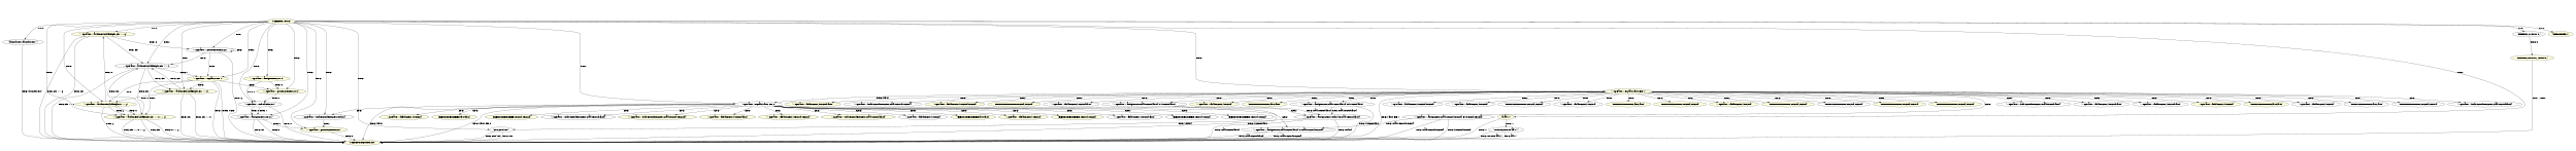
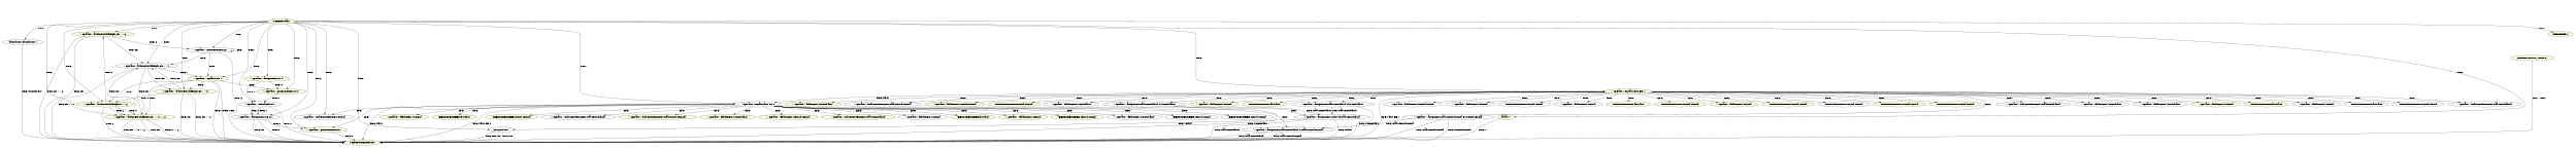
  digraph {
    node [fillcolor=lightyellow style=filled]
-   n1 [label="(METHOD,return)"]
+   n1 [label="(METHOD,main)"]
    n2 [fillcolor=white label="(lil_codi_vert,lil_codi_vert())"]
    n3 [label="(<operator>.assignment,n = 0)"]
    n4 [label="(<operator>.arithmeticShiftRight,cin >> q)"]
    n5 [label="(IDENTIFIER,v,)"]
    n6 [fillcolor=white label="(<operator>.assignment,x = n-1)"]
    n7 [fillcolor=white label="(cout,cout(res))"]
    n8 [fillcolor=white label="(<operator>.postDecrement,q--)"]
-   n9 [fillcolor=white label="(LITERAL,0,return 0;)"]
    n10 [fillcolor=white label="(<operator>.arithmeticShiftRight,cin >> t)"]
    n11 [label="(<operator>.equals,i.first == 1)"]
-   n12 [label="(lil,all(v))"]
+   n12 [label="(all,all(v))"]
    n13 [fillcolor=white label="(<operator>.subtraction,n-1)"]
    n14 [fillcolor=white label="(<operator>.equals,i.first == 2)"]
    n15 [label="(<operator>.equals,t == 1)"]
    n16 [label="(<operator>.arithmeticShiftRight,cin >> x)"]
    n17 [label="(<operator>.postIncrement,n++)"]
    n18 [label="(<operator>.arithmeticShiftRight,cin >> x >> y)"]
    n19 [label="(<operator>.arithmeticShiftRight,x >> y)"]
    n20 [label="(<operator>.postDecrement,x--)"]
    n21 [fillcolor=white label="(<operator>.indirectIndexAccess,res[x--])"]
    n22 [label="(METHOD_RETURN,int)"]
    n23 [label="(RETURN,return 0;,return 0;)"]
    n24 [fillcolor=white label="(<operator>.assignment,ma[i.second.first] = i.second.first)"]
    n25 [fillcolor=white label="(<operator>.assignment,ma[i.second.first] = i.second.first)"]
    n26 [fillcolor=white label="(<operator>.assignment,ma[i.second.second] = i.second.second)"]
    n27 [fillcolor=white label="(<operator>.indirectIndexAccess,ma[i.second.first])"]
    n28 [fillcolor=white label="(<operator>.fieldAccess,i.second.first)"]
    n29 [fillcolor=white label="(<operator>.fieldAccess,i.second.first)"]
    n30 [label="(<operator>.fieldAccess,i.second)"]
    n31 [label="(FIELD_IDENTIFIER,first,first)"]
    n32 [fillcolor=white label="(<operator>.fieldAccess,i.second)"]
    n33 [fillcolor=white label="(FIELD_IDENTIFIER,first,first)"]
    n34 [fillcolor=white label="(FIELD_IDENTIFIER,second,second)"]
    n35 [fillcolor=white label="(<operator>.indirectIndexAccess,ma[i.second.first])"]
    n36 [label="(<operator>.fieldAccess,i.second.first)"]
    n37 [fillcolor=white label="(<operator>.indirectIndexAccess,ma[i.second.second])"]
    n38 [label="(<operator>.fieldAccess,i.second.second)"]
    n39 [label="(FIELD_IDENTIFIER,second,second)"]
    n40 [fillcolor=white label="(<operator>.fieldAccess,i.second.first)"]
    n41 [label="(<operator>.fieldAccess,i.second)"]
    n42 [label="(FIELD_IDENTIFIER,first,first)"]
    n43 [fillcolor=white label="(<operator>.fieldAccess,i.second.second)"]
    n44 [fillcolor=white label="(<operator>.fieldAccess,i.second)"]
    n45 [fillcolor=white label="(FIELD_IDENTIFIER,second,second)"]
    n46 [fillcolor=white label="(<operator>.fieldAccess,i.second)"]
    n47 [label="(FIELD_IDENTIFIER,first,first)"]
    n48 [label="(FIELD_IDENTIFIER,second,second)"]
    n49 [label="(<operator>.fieldAccess,i.second)"]
    n50 [label="(FIELD_IDENTIFIER,second,second)"]
    n51 [fillcolor=white label="(FIELD_IDENTIFIER,second,second)"]
    n52 [label="(FIELD_IDENTIFIER,second,second)"]
    n53 [label="(FIELD_IDENTIFIER,second,second)"]
-   n54 [fillcolor=white label="(reverse,reverse(all(v)))"]
    n55 [fillcolor=white label="(<operator>.assignment,res[x--] = ma[i.second.first])"]
    n56 [fillcolor=white label="(<operator>.assignment,ma[i.second.first] = ma[i.second.second])"]
    n57 [fillcolor=white label="(<operator>.indirectIndexAccess,ma[i.second.first])"]
    n58 [label="(<operator>.indirectIndexAccess,ma[i.second.second])"]
    n59 [label="(<operator>.fieldAccess,i.second.first)"]
    n60 [label="(<operator>.fieldAccess,i.second.second)"]
    n61 [label="(<operator>.indirectIndexAccess,ma[i.second.first])"]
    n62 [fillcolor=white label="(<operator>.fieldAccess,i.second)"]
    n63 [label="(FIELD_IDENTIFIER,first,first)"]
    n64 [label="(<operator>.fieldAccess,i.second)"]
    n65 [label="(FIELD_IDENTIFIER,second,second)"]
    n66 [fillcolor=white label="(<operator>.fieldAccess,i.second.first)"]
    n67 [fillcolor=white label="(FIELD_IDENTIFIER,second,second)"]
    n68 [fillcolor=white label="(FIELD_IDENTIFIER,second,second)"]
    n69 [label="(<operator>.fieldAccess,i.second)"]
    n70 [label="(FIELD_IDENTIFIER,first,first)"]
    n71 [label="(FIELD_IDENTIFIER,second,second)"]
    n1 -> n2 [label="DDG: "]
    n1 -> n3 [label="DDG: "]
    n1 -> n4 [label="DDG: "]
    n1 -> n5 [label="DDG: "]
    n1 -> n6 [label="DDG: "]
    n1 -> n7 [label="DDG: "]
    n1 -> n8 [label="DDG: "]
-   n1 -> n9 [label="DDG: "]
    n1 -> n10 [label="DDG: "]
    n1 -> n11 [label="DDG: "]
    n1 -> n12 [label="DDG: "]
    n1 -> n13 [label="DDG: "]
    n1 -> n14 [label="DDG: "]
    n1 -> n15 [label="DDG: "]
    n1 -> n16 [label="DDG: "]
    n1 -> n17 [label="DDG: "]
    n1 -> n18 [label="DDG: "]
    n1 -> n19 [label="DDG: "]
    n1 -> n20 [label="DDG: "]
    n1 -> n21 [label="DDG: "]
    n2 -> n22 [label="DDG: lil_codi_vert()"]
    n3 -> n13 [label="DDG: n"]
    n3 -> n17 [label="DDG: n"]
    n4 -> n8 [label="DDG: q"]
    n4 -> n10 [label="DDG: cin"]
    n4 -> n22 [label="DDG: cin"]
    n4 -> n22 [label="DDG: cin >> q"]
    n6 -> n20 [label="DDG: x"]
    n6 -> n22 [label="DDG: x"]
    n6 -> n22 [label="DDG: n-1"]
    n7 -> n22 [label="DDG: res"]
    n7 -> n22 [label="DDG: cout(res)"]
    n8 -> n8 [label="CDG: "]
    n8 -> n10 [label="CDG: "]
    n8 -> n15 [label="CDG: "]
    n8 -> n22 [label="DDG: q"]
-   n9 -> n23 [label="DDG: 0"]
    n10 -> n15 [label="DDG: t"]
    n10 -> n16 [label="DDG: cin"]
    n10 -> n18 [label="DDG: cin"]
    n10 -> n22 [label="DDG: cin >> t"]
    n11 -> n14 [label="DDG: i.first"]
    n11 -> n22 [label="DDG: i.first == 1"]
    n11 -> n24 [label="CDG: "]
    n11 -> n25 [label="CDG: "]
    n11 -> n26 [label="CDG: "]
    n11 -> n27 [label="CDG: "]
    n11 -> n28 [label="CDG: "]
    n11 -> n29 [label="CDG: "]
    n11 -> n30 [label="CDG: "]
    n11 -> n31 [label="CDG: "]
    n11 -> n32 [label="CDG: "]
    n11 -> n33 [label="CDG: "]
    n11 -> n34 [label="CDG: "]
    n11 -> n35 [label="CDG: "]
    n11 -> n36 [label="CDG: "]
    n11 -> n37 [label="CDG: "]
    n11 -> n38 [label="CDG: "]
    n11 -> n39 [label="CDG: "]
    n11 -> n40 [label="CDG: "]
    n11 -> n41 [label="CDG: "]
    n11 -> n42 [label="CDG: "]
    n11 -> n43 [label="CDG: "]
    n11 -> n44 [label="CDG: "]
    n11 -> n45 [label="CDG: "]
    n11 -> n46 [label="CDG: "]
    n11 -> n47 [label="CDG: "]
    n11 -> n48 [label="CDG: "]
    n11 -> n49 [label="CDG: "]
    n11 -> n50 [label="CDG: "]
    n11 -> n51 [label="CDG: "]
    n11 -> n52 [label="CDG: "]
    n11 -> n53 [label="CDG: "]
    n12 -> n22 [label="DDG: v"]
-   n12 -> n54 [label="DDG: v"]
    n13 -> n6 [label="DDG: n"]
    n13 -> n6 [label="DDG: 1"]
    n13 -> n22 [label="DDG: n"]
-   n21 -> n20 [label="CDG: "]
+   n14 -> n20 [label="CDG: "]
    n14 -> n21 [label="CDG: "]
    n14 -> n22 [label="DDG: i.first"]
    n14 -> n22 [label="DDG: i.first == 2"]
    n14 -> n55 [label="CDG: "]
    n14 -> n56 [label="CDG: "]
    n14 -> n57 [label="CDG: "]
    n14 -> n58 [label="CDG: "]
    n14 -> n59 [label="CDG: "]
    n14 -> n60 [label="CDG: "]
    n14 -> n61 [label="CDG: "]
    n14 -> n62 [label="CDG: "]
    n14 -> n63 [label="CDG: "]
    n14 -> n64 [label="CDG: "]
    n14 -> n65 [label="CDG: "]
    n14 -> n66 [label="CDG: "]
    n14 -> n67 [label="CDG: "]
    n14 -> n68 [label="CDG: "]
    n14 -> n69 [label="CDG: "]
    n14 -> n70 [label="CDG: "]
    n14 -> n71 [label="CDG: "]
    n15 -> n16 [label="CDG: "]
    n15 -> n17 [label="CDG: "]
    n15 -> n18 [label="CDG: "]
    n15 -> n19 [label="CDG: "]
    n15 -> n22 [label="DDG: t"]
    n15 -> n22 [label="DDG: t == 1"]
    n16 -> n10 [label="DDG: cin"]
    n16 -> n19 [label="DDG: x"]
    n16 -> n22 [label="DDG: cin"]
    n16 -> n22 [label="DDG: cin >> x"]
    n17 -> n13 [label="DDG: n"]
    n18 -> n10 [label="DDG: cin"]
    n18 -> n22 [label="DDG: cin"]
    n18 -> n22 [label="DDG: x >> y"]
    n18 -> n22 [label="DDG: cin >> x >> y"]
    n19 -> n4 [label="DDG: x"]
    n19 -> n18 [label="DDG: y"]
    n19 -> n18 [label="DDG: x"]
    n19 -> n22 [label="DDG: y"]
    n20 -> n22 [label="DDG: x"]
    n23 -> n22 [label="DDG: <RET>"]
    n24 -> n22 [label="DDG: i.second.first"]
    n24 -> n55 [label="DDG: ma[i.second.first]"]
    n25 -> n22 [label="DDG: i.second.first"]
    n25 -> n55 [label="DDG: ma[i.second.first]"]
    n26 -> n22 [label="DDG: ma[i.second.second]"]
    n26 -> n22 [label="DDG: i.second.second"]
    n26 -> n56 [label="DDG: ma[i.second.second]"]
-   n54 -> n22 [label="DDG: all(v)"]
-   n54 -> n22 [label="DDG: reverse(all(v))"]
    n55 -> n7 [label="DDG: res[x--]"]
    n55 -> n22 [label="DDG: res[x--]"]
    n55 -> n22 [label="DDG: ma[i.second.first]"]
    n56 -> n22 [label="DDG: ma[i.second.first]"]
    n56 -> n22 [label="DDG: ma[i.second.second]"]
  }
